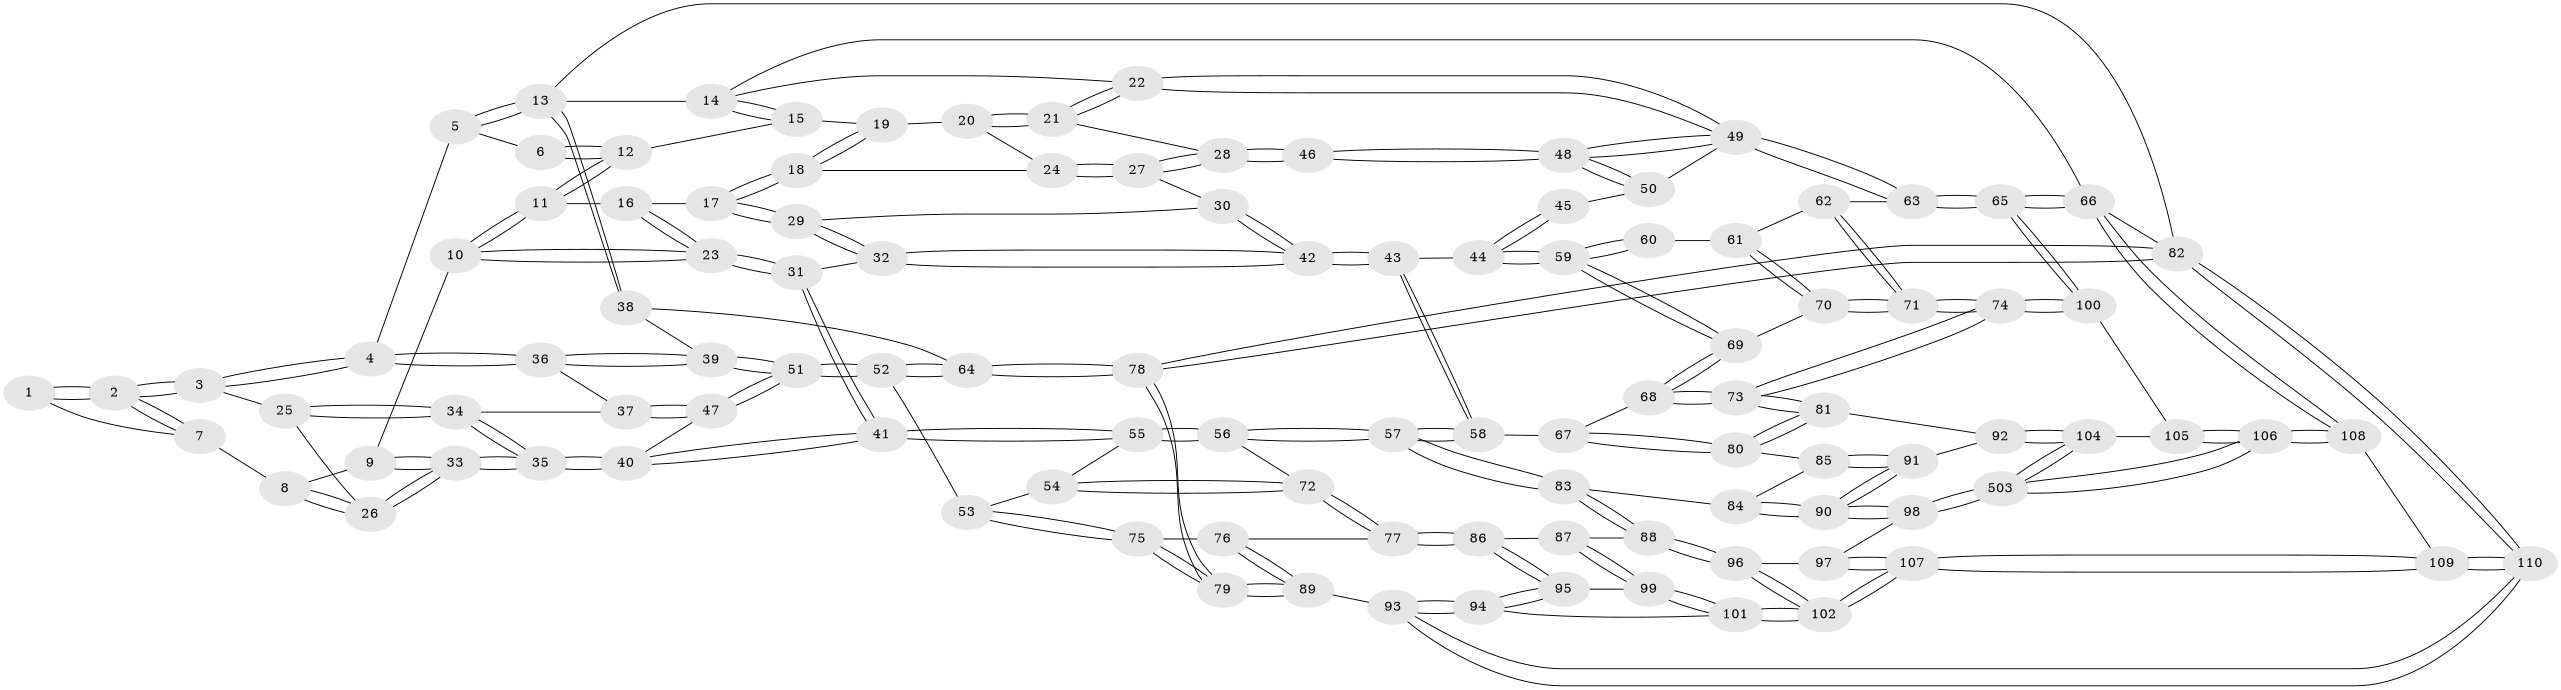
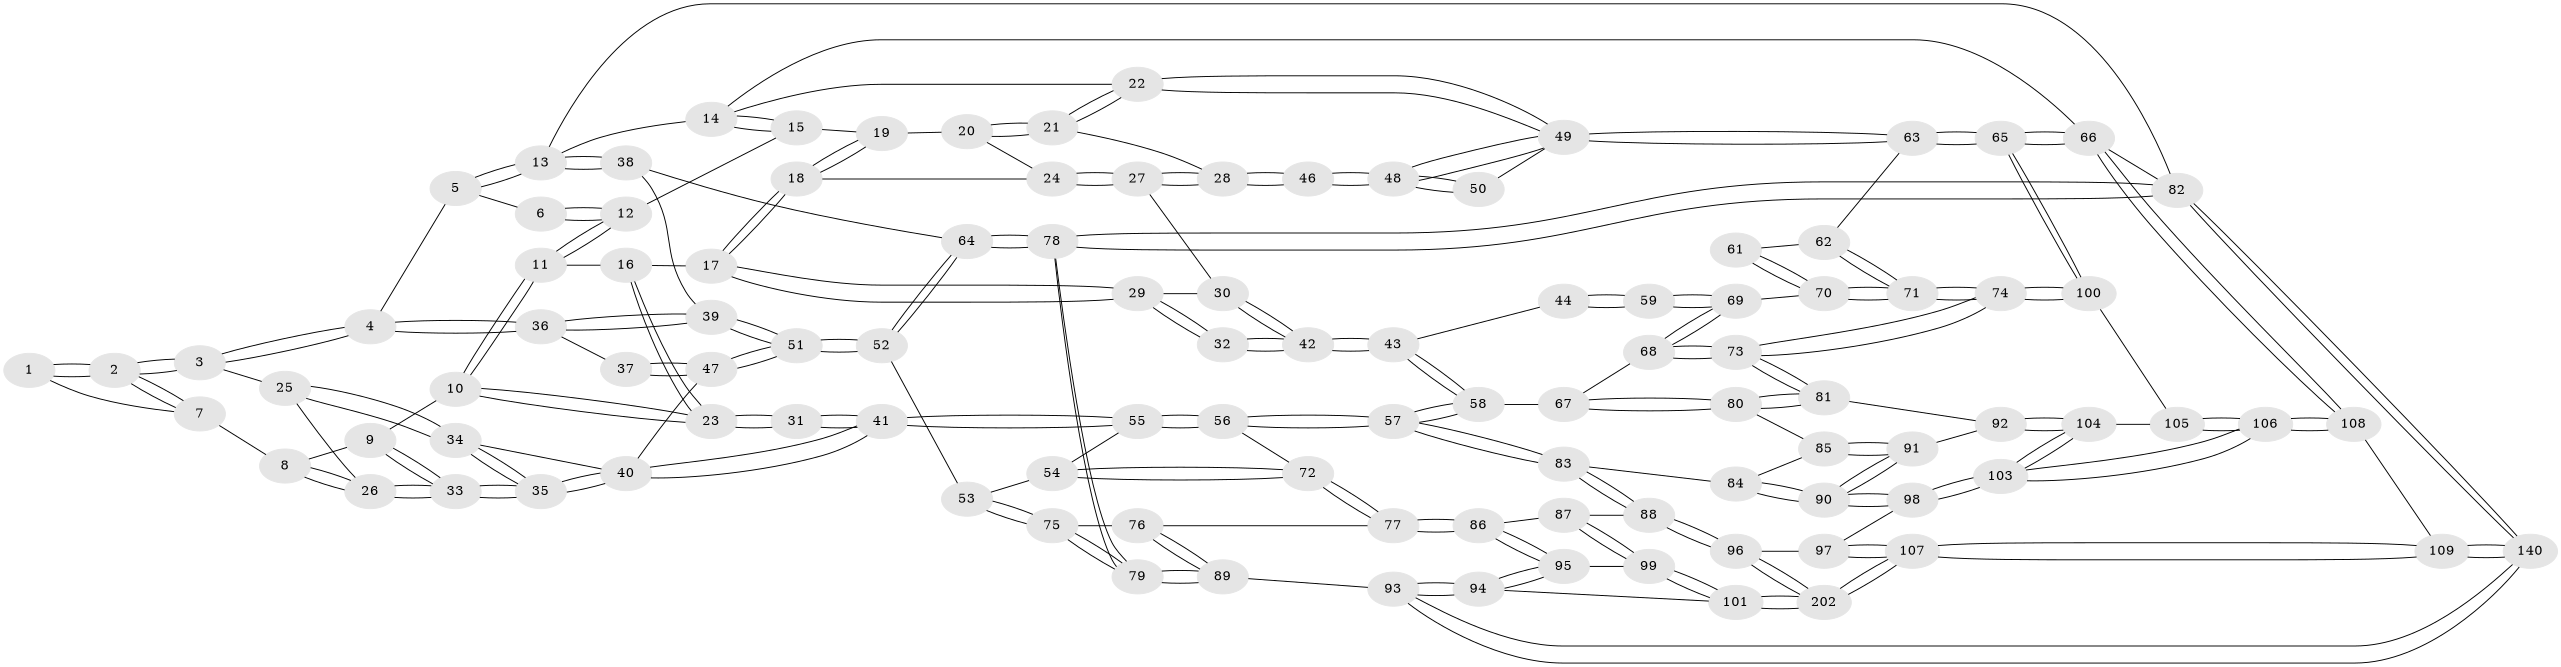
  graph {
    rankdir=LR
    node [color=gray90 style=filled]
    1
    2
    7
    3
    8
    4
    25
    5
    36
    26
    34
    6
    13
    37
    39
    12
    14
    38
    82
    15
    9
    10
    33
    11
    23
    35
    16
    31
    17
    19
    22
    66
    64
-   110
+   110 [label=140]
    49
    108
    20
    18
    29
    24
    30
    32
    27
    21
    28
    46
    63
    41
    42
    48
    43
    55
    40
    47
    51
    78
    52
    56
    44
    58
-   45
    59
    67
    50
-   60
    69
    65
    61
    53
    54
    75
    72
    76
    79
    77
    57
    83
    84
    88
    68
    80
    70
    62
    71
    74
    100
    105
    109
    73
    81
    85
    86
    92
    89
    93
    87
    95
    91
    104
    90
    96
    98
    99
    101
    97
-   102
+   102 [label=202]
    94
-   103 [label=503]
+   103
    107
    106
    1 -- 2
    1 -- 2
    1 -- 7
    2 -- 7
    2 -- 7
    2 -- 3
    2 -- 3
    7 -- 8
    3 -- 4
    3 -- 4
    3 -- 25
    8 -- 26
    8 -- 26
    8 -- 9
    4 -- 5
    4 -- 36
    4 -- 36
    25 -- 26
    25 -- 34
    25 -- 34
    5 -- 6
    5 -- 13
    5 -- 13
    36 -- 37
    36 -- 39
    36 -- 39
    26 -- 33
    26 -- 33
-   34 -- 37
+   34 -- 40
    34 -- 35
    34 -- 35
    6 -- 12
    6 -- 12
    13 -- 14
    13 -- 38
    13 -- 38
    13 -- 82
    37 -- 47
    37 -- 47
    39 -- 51
    39 -- 51
    12 -- 15
    14 -- 15
    14 -- 15
    14 -- 22
    14 -- 66
    38 -- 39
    38 -- 64
    82 -- 110
    82 -- 110
    15 -- 19
    9 -- 10
    9 -- 33
    9 -- 33
    10 -- 11
    10 -- 11
    10 -- 23
    10 -- 23
    33 -- 35
    33 -- 35
    11 -- 12
    11 -- 12
    11 -- 16
    23 -- 31
    23 -- 31
    35 -- 40
    35 -- 40
    16 -- 23
    16 -- 23
    16 -- 17
-   31 -- 32
    31 -- 41
    31 -- 41
    17 -- 18
    17 -- 18
    17 -- 29
    17 -- 29
    19 -- 20
    22 -- 49
    22 -- 49
    66 -- 82
    66 -- 108
    66 -- 108
    64 -- 78
    64 -- 78
    49 -- 63
    49 -- 63
    108 -- 109
    20 -- 24
    20 -- 21
    20 -- 21
    18 -- 19
    18 -- 19
    18 -- 24
    29 -- 30
    29 -- 32
    29 -- 32
    24 -- 27
    24 -- 27
    30 -- 42
    30 -- 42
    32 -- 42
    32 -- 42
    27 -- 30
    27 -- 28
    27 -- 28
    21 -- 22
    21 -- 22
    21 -- 28
    28 -- 46
    28 -- 46
    46 -- 48
    46 -- 48
    63 -- 65
    63 -- 65
    41 -- 55
    41 -- 55
    42 -- 43
    42 -- 43
    48 -- 49
    48 -- 49
    48 -- 50
    48 -- 50
    43 -- 44
    43 -- 58
    43 -- 58
    55 -- 56
    55 -- 56
    40 -- 41
    40 -- 41
    40 -- 47
    47 -- 51
    47 -- 51
    51 -- 52
    51 -- 52
    78 -- 82
    78 -- 82
    78 -- 79
    78 -- 79
    52 -- 64
    52 -- 64
    52 -- 53
    56 -- 72
    56 -- 57
    56 -- 57
-   44 -- 45
-   44 -- 45
    44 -- 59
    44 -- 59
    58 -- 67
-   45 -- 50
-   59 -- 60
-   59 -- 60
    59 -- 69
    59 -- 69
    67 -- 68
    67 -- 80
    67 -- 80
    50 -- 49
-   60 -- 61
    69 -- 70
    65 -- 66
    65 -- 66
    65 -- 100
    65 -- 100
    61 -- 70
    61 -- 70
    61 -- 62
    53 -- 54
    53 -- 75
    53 -- 75
    54 -- 55
    54 -- 72
    54 -- 72
    75 -- 76
    75 -- 79
    75 -- 79
    72 -- 77
    72 -- 77
    76 -- 77
    76 -- 89
    76 -- 89
    79 -- 89
    79 -- 89
    77 -- 86
    77 -- 86
    57 -- 58
    57 -- 58
    57 -- 83
    57 -- 83
    83 -- 84
    83 -- 88
    83 -- 88
    84 -- 85
    84 -- 90
    84 -- 90
    88 -- 96
    88 -- 96
    68 -- 69
    68 -- 69
    68 -- 73
    68 -- 73
    80 -- 81
    80 -- 81
    80 -- 85
    70 -- 71
    70 -- 71
    62 -- 63
    62 -- 71
    62 -- 71
    71 -- 74
    71 -- 74
    74 -- 100
    74 -- 100
    100 -- 105
    105 -- 106
    105 -- 106
    109 -- 110
    109 -- 110
    73 -- 74
    73 -- 74
    73 -- 81
    73 -- 81
    81 -- 92
    85 -- 91
    85 -- 91
    86 -- 87
    86 -- 95
    86 -- 95
    92 -- 104
    92 -- 104
    89 -- 93
    93 -- 110
    93 -- 110
    93 -- 94
    93 -- 94
    87 -- 88
    87 -- 99
    87 -- 99
    95 -- 99
    91 -- 92
    104 -- 105
    90 -- 91
    90 -- 91
    90 -- 98
    90 -- 98
    96 -- 97
    96 -- 102
    96 -- 102
    98 -- 103
    98 -- 103
    99 -- 101
    99 -- 101
    101 -- 102
    101 -- 102
    97 -- 98
    97 -- 107
    97 -- 107
    102 -- 107
    102 -- 107
    94 -- 95
    94 -- 95
    94 -- 101
    103 -- 104
    103 -- 104
    103 -- 106
    103 -- 106
    107 -- 109
    107 -- 109
    106 -- 108
    106 -- 108
  }
